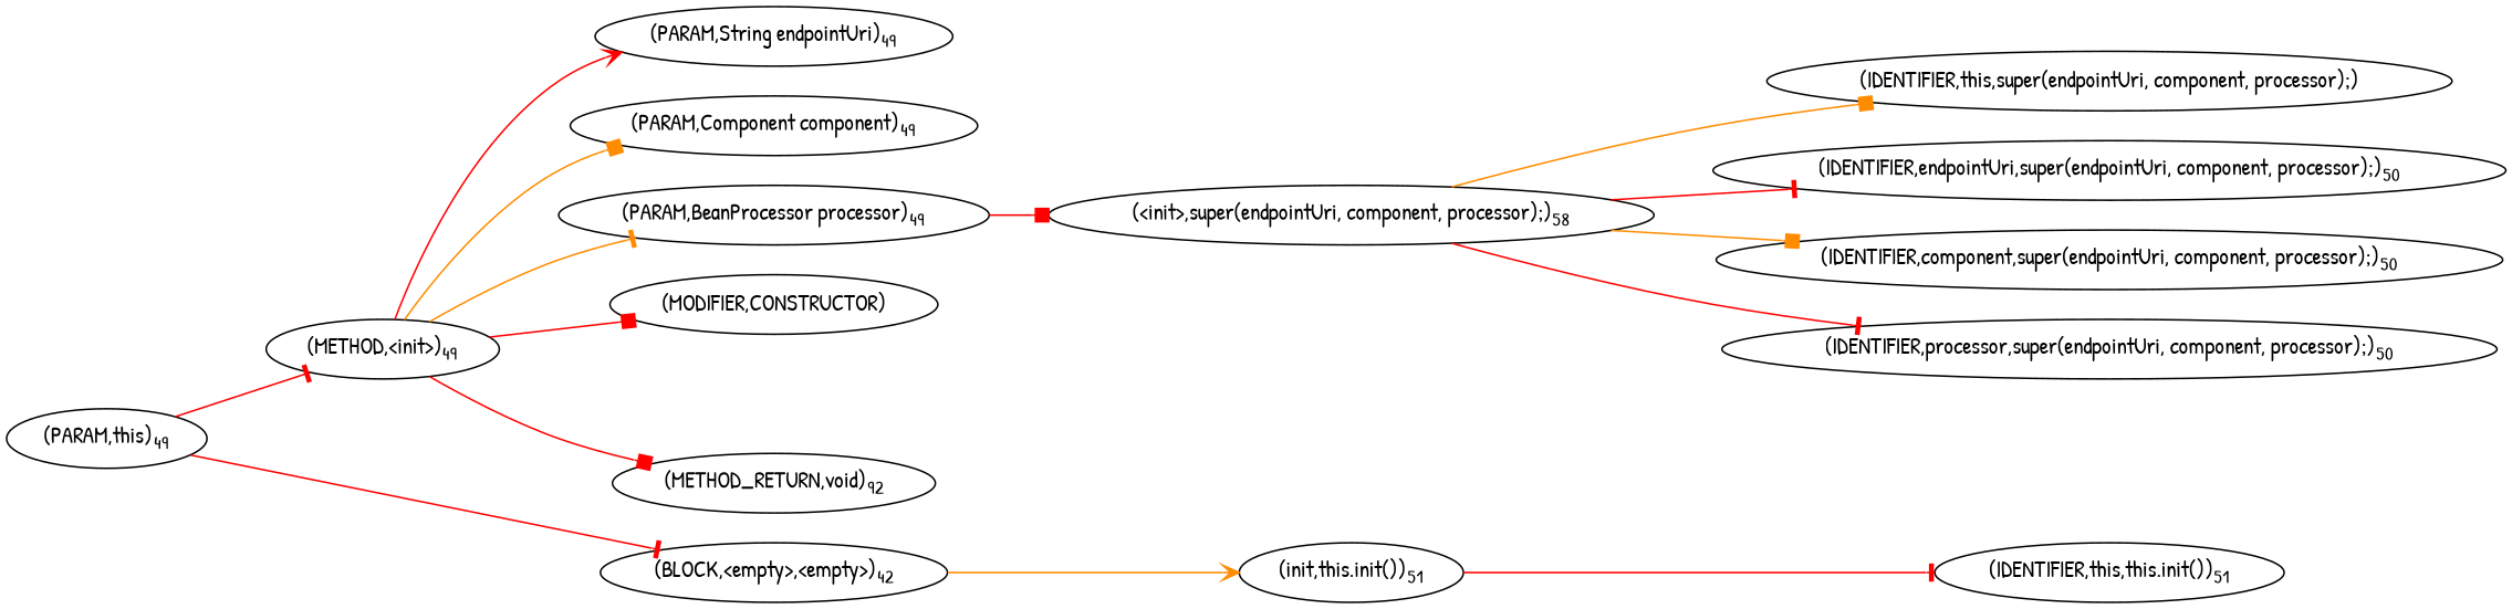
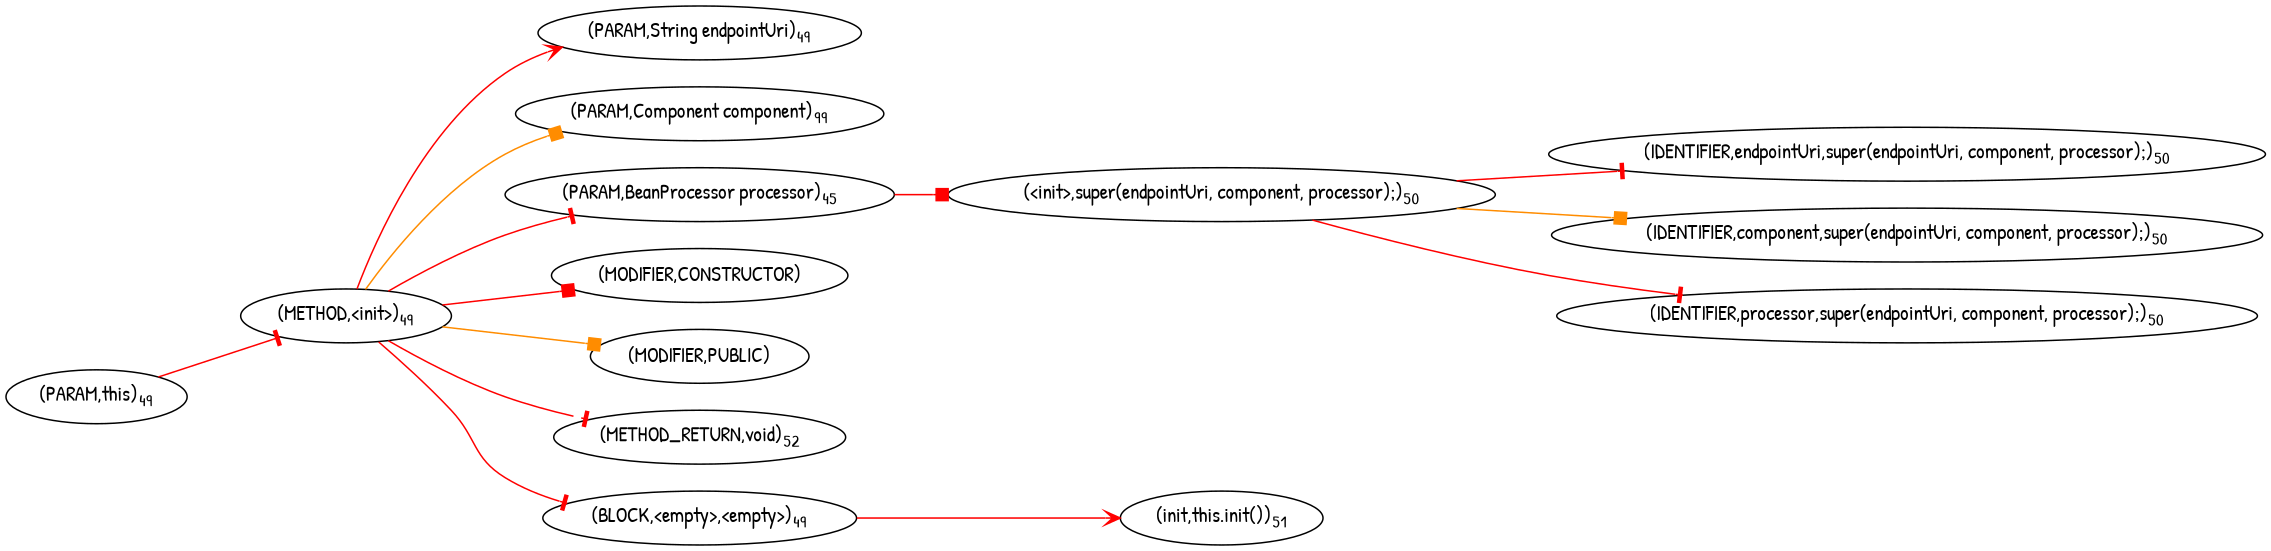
  digraph {
    fontname="Patrick Hand"
    rankdir=LR
    node [fontname="Patrick Hand"]
    edge [arrowhead=box color=red fontname="Patrick Hand"]
    n1 [label=<(METHOD,&lt;init&gt;)<SUB>49</SUB>>]
    n2 [label=<(PARAM,String endpointUri)<SUB>49</SUB>>]
-   n3 [label=<(PARAM,Component component)<SUB>49</SUB>>]
-   n4 [label=<(PARAM,BeanProcessor processor)<SUB>49</SUB>>]
-   n5 [label=<(BLOCK,&lt;empty&gt;,&lt;empty&gt;)<SUB>42</SUB>>]
+   n3 [label=<(PARAM,Component component)<SUB>99</SUB>>]
+   n4 [label=<(PARAM,BeanProcessor processor)<SUB>45</SUB>>]
+   n5 [label=<(BLOCK,&lt;empty&gt;,&lt;empty&gt;)<SUB>49</SUB>>]
    n6 [label=<(MODIFIER,CONSTRUCTOR)>]
-   n8 [label=<(METHOD_RETURN,void)<SUB>92</SUB>>]
+   n7 [label=<(MODIFIER,PUBLIC)>]
+   n8 [label=<(METHOD_RETURN,void)<SUB>52</SUB>>]
    n9 [label=<(PARAM,this)<SUB>49</SUB>>]
-   n10 [label=<(&lt;init&gt;,super(endpointUri, component, processor);)<SUB>58</SUB>>]
+   n10 [label=<(&lt;init&gt;,super(endpointUri, component, processor);)<SUB>50</SUB>>]
    n11 [label=<(init,this.init())<SUB>51</SUB>>]
-   n12 [label=<(IDENTIFIER,this,super(endpointUri, component, processor);)>]
    n13 [label=<(IDENTIFIER,endpointUri,super(endpointUri, component, processor);)<SUB>50</SUB>>]
    n14 [label=<(IDENTIFIER,component,super(endpointUri, component, processor);)<SUB>50</SUB>>]
    n15 [label=<(IDENTIFIER,processor,super(endpointUri, component, processor);)<SUB>50</SUB>>]
-   n16 [label=<(IDENTIFIER,this,this.init())<SUB>51</SUB>>]
    n1 -> n2 [arrowhead=vee]
    n1 -> n3 [color=darkorange]
-   n1 -> n4 [arrowhead=tee color=darkorange]
-   n9 -> n5 [arrowhead=tee]
+   n1 -> n4 [arrowhead=tee]
+   n1 -> n5 [arrowhead=tee]
    n1 -> n6
-   n1 -> n8
+   n1 -> n7 [color=darkorange]
+   n1 -> n8 [arrowhead=tee]
    n4 -> n10
-   n5 -> n11 [arrowhead=vee color=darkorange]
+   n5 -> n11 [arrowhead=vee]
    n9 -> n1 [arrowhead=tee]
-   n10 -> n12 [color=darkorange]
    n10 -> n13 [arrowhead=tee]
    n10 -> n14 [color=darkorange]
    n10 -> n15 [arrowhead=tee]
-   n11 -> n16 [arrowhead=tee]
  }
